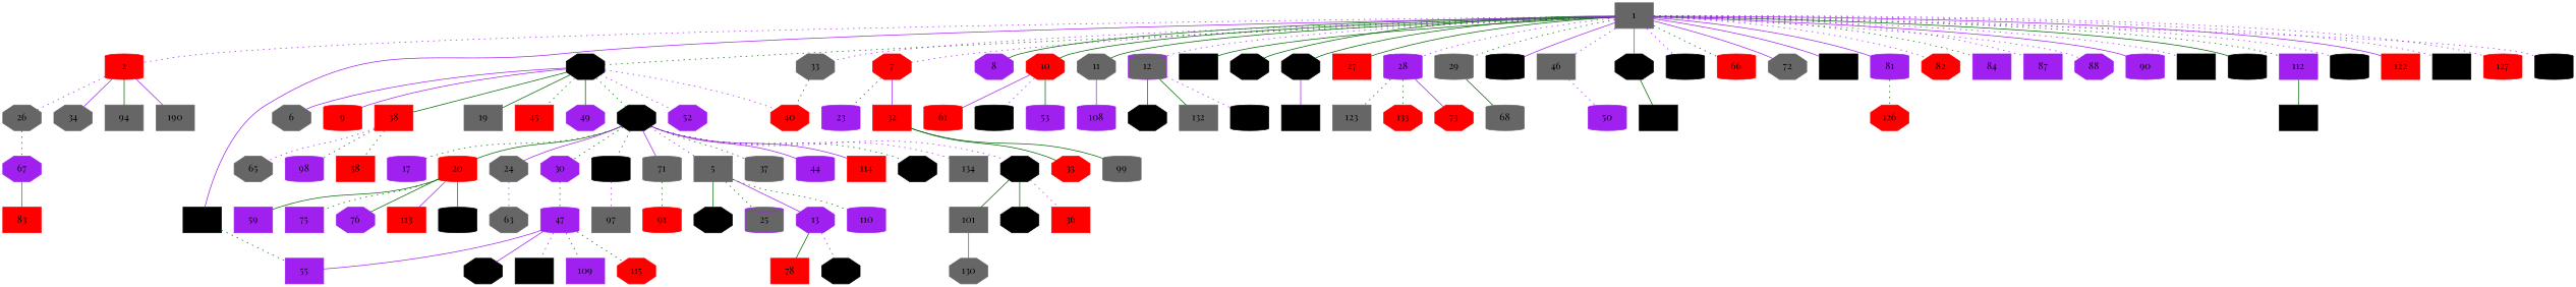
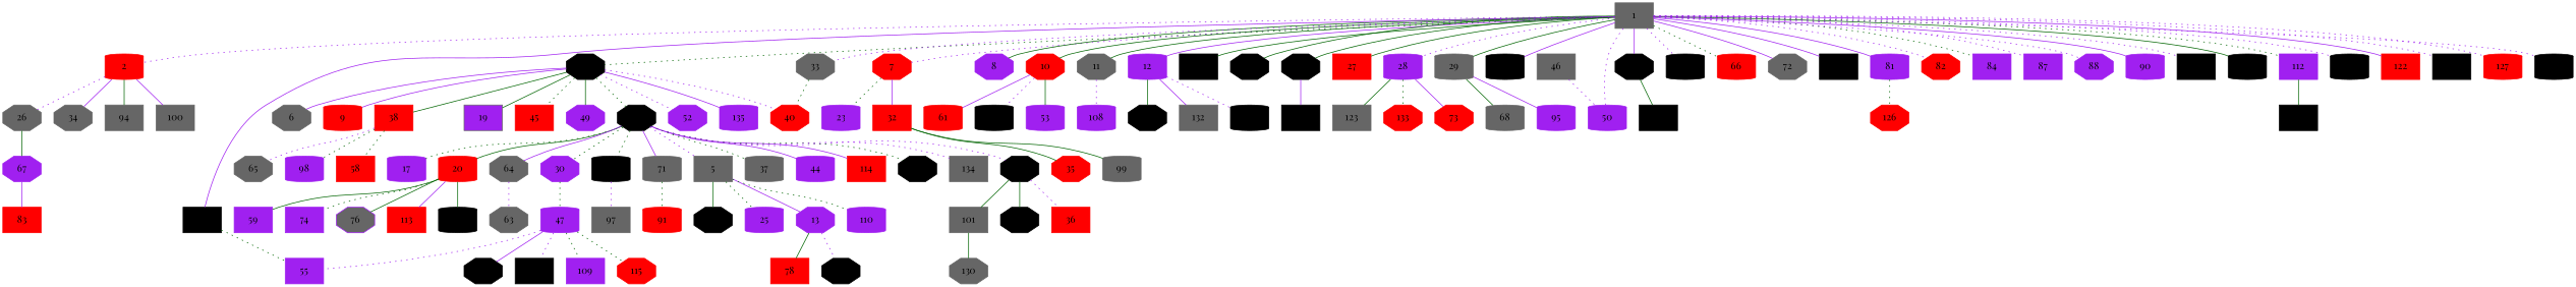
  graph {
    fontname="Playfair Display"
    node [color=purple fontname="Playfair Display" shape=octagon style=filled]
    edge [color=purple fontname="Playfair Display" style=solid]
    1 [color=gray40 shape=box super="+64"]
    2 [color=red shape=cylinder super="+74"]
    3 [color=black super="+69"]
    7 [color=red]
    8
    10 [color=red super="+51"]
    11 [color=gray40]
-   12 [shape=cylinder super="+96" fillcolor=gray40]
+   12 [shape=cylinder super="+96"]
    15 [color=black shape=box]
    16 [color=black]
    22 [color=black]
    27 [color=red shape=box super="+119"]
    28 [shape=cylinder super="+55"]
    29 [color=gray40 shape=cylinder super="+106"]
    33 [color=gray40]
    41 [color=black shape=box super="+70"]
    42 [color=black shape=cylinder]
    46 [color=gray40 shape=box]
    54 [color=black]
    56 [color=black shape=cylinder]
    66 [color=red shape=cylinder]
    72 [color=gray40]
    80 [color=black shape=box]
    81 [shape=cylinder super="+131"]
    82 [color=red]
    84 [shape=box]
    87 [shape=box]
    88
    90 [shape=cylinder super="+116"]
    103 [color=black shape=box]
    111 [color=black shape=cylinder]
    112 [shape=box]
    121 [color=black shape=cylinder]
    122 [color=red shape=box]
    125 [color=black shape=box]
    127 [color=red shape=cylinder]
    129 [color=black shape=cylinder]
    26 [color=gray40]
    34 [color=gray40]
    94 [color=gray40 shape=box]
-   100 [color=gray40 shape=box label=190]
+   100 [color=gray40 shape=box]
    4 [color=black super="+14"]
    6 [color=gray40]
    9 [color=red shape=cylinder]
-   19 [color=gray40 shape=box]
+   19 [color=gray40 shape=box fillcolor=purple]
    38 [color=red shape=box]
    40 [color=red super="+89"]
    45 [color=red shape=box]
    49
    52
+   135 [shape=cylinder]
    23 [shape=cylinder]
    32 [color=red shape=box super="+60"]
    53 [shape=cylinder super="+141"]
    61 [color=red shape=cylinder]
    85 [color=black shape=cylinder]
    108 [shape=cylinder]
    104 [color=black shape=cylinder]
    117 [color=black]
    132 [color=gray40 shape=box]
    43 [color=black shape=box]
    73 [color=red]
    123 [color=gray40 shape=box]
    133 [color=red]
    68 [color=gray40 shape=cylinder]
+   95 [shape=cylinder]
    n67 [label=55 shape=box]
    50 [shape=cylinder]
    86 [color=black shape=box super="+139"]
    126 [color=red]
    137 [color=black shape=box]
    67 [super="+79"]
    5 [color=gray40 shape=box]
    17 [shape=cylinder]
    18 [color=black super="+62"]
    20 [color=red shape=cylinder super="+102"]
-   24 [color=gray40]
+   24 [color=gray40 label=64]
    30 [super="+105"]
    31 [color=black shape=cylinder super="+48"]
    37 [color=gray40 shape=cylinder]
    44 [shape=cylinder]
    71 [color=gray40 shape=cylinder super="+138"]
    114 [color=red shape=box]
    124 [color=black]
    134 [color=gray40 shape=box]
    58 [color=red shape=box]
    65 [color=gray40 super="+77"]
    98 [shape=cylinder]
    13 [super="+21"]
-   25 [shape=cylinder fillcolor=gray40]
+   25 [shape=cylinder]
    110 [shape=cylinder]
    136 [color=black]
    36 [color=red shape=box]
    39 [color=black]
    101 [color=gray40 shape=box]
    59 [shape=box super="+120"]
-   75 [shape=box super="+93"]
-   76
+   75 [shape=box super="+93" label=74]
+   76 [fillcolor=gray40]
    113 [color=red shape=box]
    140 [color=black shape=cylinder]
    63 [color=gray40]
    47 [shape=cylinder super="+107"]
    97 [color=gray40 shape=box]
    91 [color=red shape=cylinder]
    78 [color=red shape=box]
    128 [color=black]
    35 [color=red]
    99 [color=gray40 shape=cylinder]
    130 [color=gray40]
    83 [color=red shape=box]
    92 [color=black shape=box]
    109 [shape=box]
    115 [color=red]
    118 [color=black]
    1 -- 2 [style=dotted]
    1 -- 3 [color=darkgreen style=dotted]
    1 -- 7 [style=dotted]
    1 -- 8 [color=darkgreen]
    1 -- 10 [color=darkgreen]
    1 -- 11 [color=darkgreen]
-   1 -- 12 [style=dotted]
+   1 -- 12
    1 -- 15 [color=darkgreen]
    1 -- 16 [color=darkgreen]
    1 -- 22 [color=darkgreen]
    1 -- 27 [color=darkgreen]
    1 -- 28 [style=dotted]
-   1 -- 29 [color=darkgreen style=dotted]
+   1 -- 29 [color=darkgreen]
    1 -- 33 [style=dotted]
    1 -- 41
    1 -- 42
-   1 -- 46 [style=dotted]
+   1 -- 50 [style=dotted]
    1 -- 54
    1 -- 56 [style=dotted]
    1 -- 66 [color=darkgreen style=dotted]
    1 -- 72
    1 -- 80
    1 -- 81
    1 -- 82 [style=dotted]
    1 -- 84 [color=darkgreen style=dotted]
    1 -- 87 [style=dotted]
    1 -- 88 [style=dotted]
    1 -- 90
    1 -- 103 [style=dotted]
    1 -- 111 [color=darkgreen]
    1 -- 112 [color=darkgreen style=dotted]
    1 -- 121 [style=dotted]
    1 -- 122
    1 -- 125 [style=dotted]
    1 -- 127 [style=dotted]
    1 -- 129 [style=dotted]
    2 -- 26 [style=dotted]
    2 -- 34
    2 -- 94 [color=darkgreen]
    2 -- 100
    3 -- 4 [color=darkgreen style=dotted]
    3 -- 6
    3 -- 9
    3 -- 19 [color=darkgreen]
    3 -- 38 [color=darkgreen]
    3 -- 40 [style=dotted]
    3 -- 45 [color=darkgreen style=dotted]
    3 -- 49 [color=darkgreen]
    3 -- 52 [style=dotted]
+   3 -- 135
    7 -- 23 [color=darkgreen style=dotted]
    7 -- 32
    10 -- 53 [color=darkgreen]
    10 -- 61
    10 -- 85 [style=dotted]
-   11 -- 108
+   11 -- 108 [style=dotted]
    12 -- 104 [style=dotted]
    12 -- 117 [color=darkgreen]
-   12 -- 132 [color=darkgreen]
+   12 -- 132
    22 -- 43
    28 -- 73
-   28 -- 123 [color=darkgreen style=dotted]
+   28 -- 123 [color=darkgreen]
    28 -- 133 [color=darkgreen style=dotted]
    29 -- 68 [color=darkgreen]
+   29 -- 95
    33 -- 40 [color=darkgreen style=dotted]
    41 -- n67 [color=darkgreen style=dotted]
    46 -- 50 [style=dotted]
    54 -- 86 [color=darkgreen]
    81 -- 126 [color=darkgreen style=dotted]
    112 -- 137 [color=darkgreen]
-   26 -- 67 [color=darkgreen style=dotted]
+   26 -- 67 [color=darkgreen]
    4 -- 5 [style=dotted]
    4 -- 17 [color=darkgreen style=dotted]
    4 -- 18 [style=dotted]
    4 -- 20 [color=darkgreen]
    4 -- 24
    4 -- 30 [color=darkgreen style=dotted]
    4 -- 31 [color=darkgreen style=dotted]
    4 -- 37 [color=darkgreen style=dotted]
    4 -- 44
    4 -- 71
    4 -- 114
    4 -- 124 [color=darkgreen style=dotted]
    4 -- 134 [style=dotted]
    38 -- 58 [color=darkgreen style=dotted]
    38 -- 65 [style=dotted]
    38 -- 98 [color=darkgreen style=dotted]
    32 -- 35 [color=darkgreen]
    32 -- 99 [color=darkgreen]
    67 -- 83
    5 -- 13
    5 -- 25 [color=darkgreen style=dotted]
    5 -- 110 [color=darkgreen style=dotted]
    5 -- 136 [color=darkgreen]
    18 -- 36 [style=dotted]
    18 -- 39 [color=darkgreen]
    18 -- 101 [color=darkgreen]
    20 -- 59 [color=darkgreen]
    20 -- 75 [color=darkgreen style=dotted]
    20 -- 76 [color=darkgreen]
    20 -- 113
    20 -- 140 [color=darkgreen]
    24 -- 63 [style=dotted]
    30 -- 47 [color=darkgreen style=dotted]
    31 -- 97 [style=dotted]
    71 -- 91 [color=darkgreen style=dotted]
    13 -- 78 [color=darkgreen]
    13 -- 128 [style=dotted]
-   101 -- 130
-   47 -- n67
+   101 -- 130 [color=darkgreen]
+   47 -- n67 [style=dotted]
    47 -- 92 [style=dotted]
    47 -- 109 [color=darkgreen style=dotted]
    47 -- 115 [color=darkgreen style=dotted]
    47 -- 118
  }
